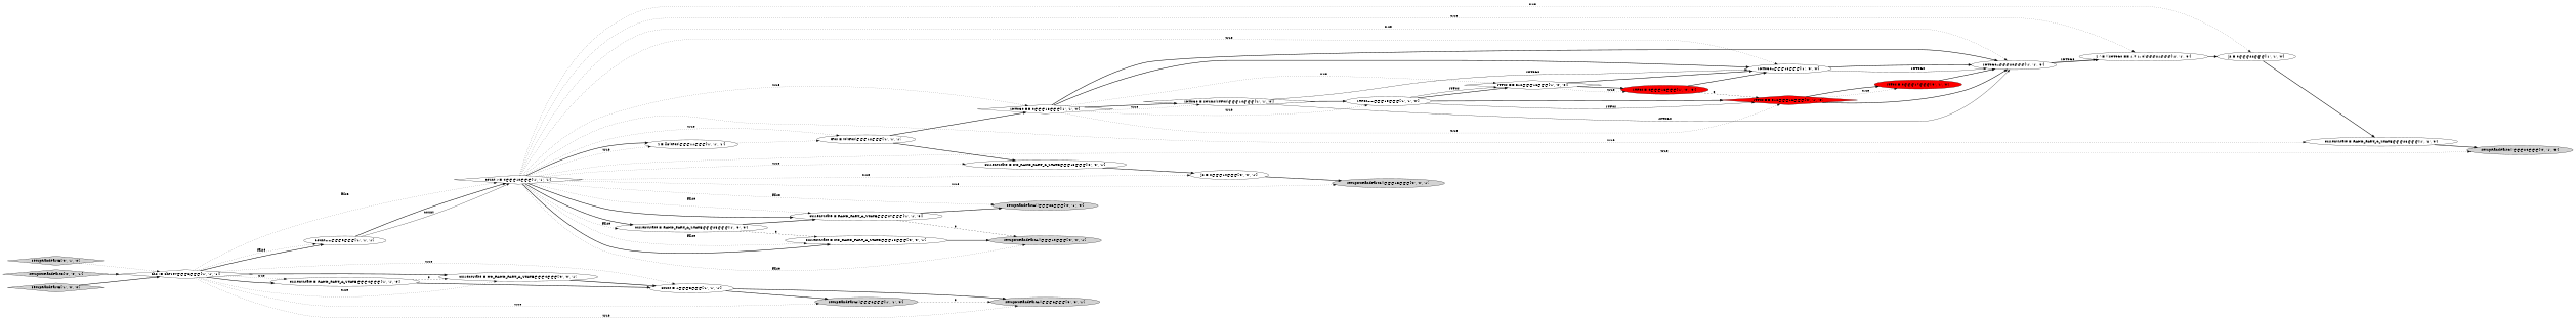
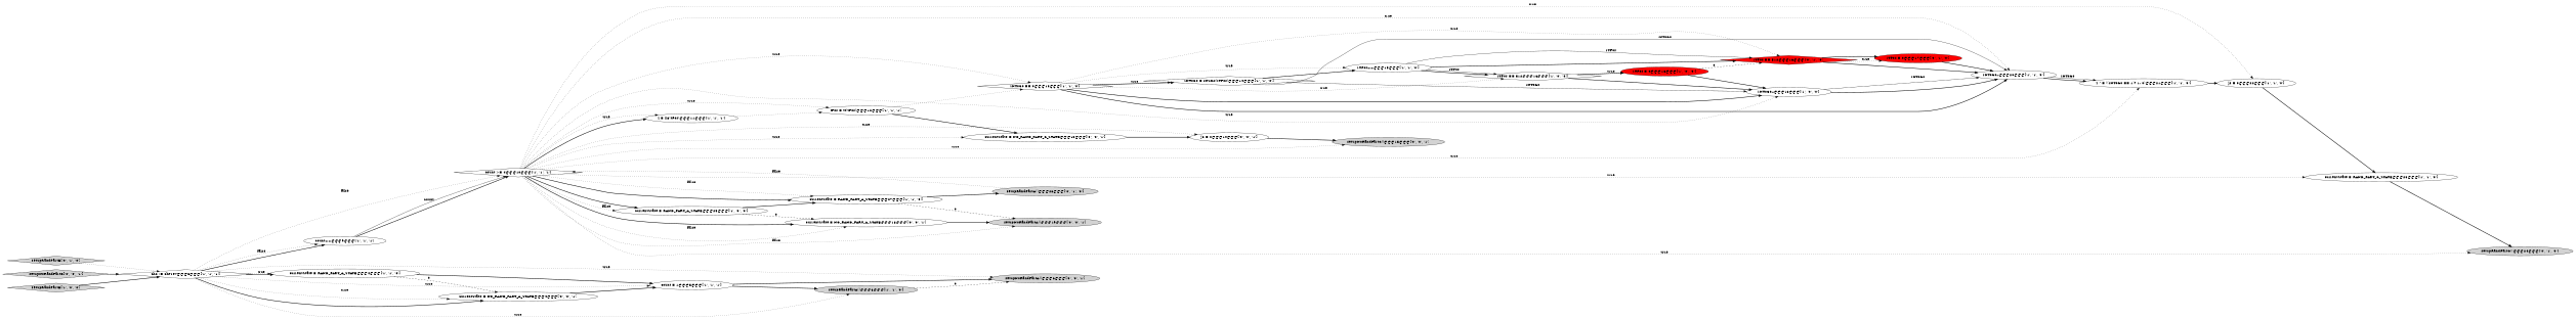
  digraph {
    rankdir=LR
    node [fillcolor=white shape=ellipse style=filled]
    edge [style=bold]
    n1 [label="count++@@@9@@@['1', '1', '1']"]
    n2 [label="count >= 4@@@10@@@['1', '1', '1']" shape=diamond]
    n3 [label="rNToGo--@@@18@@@['1', '0', '0']"]
    n4 [label="rNToGo--@@@20@@@['1', '1', '0']"]
    n5 [label="currentState = RAND_PART_A_STATE@@@25@@@['1', '0', '0']"]
    n6 [label="currentState = RAND_PART_A_STATE@@@27@@@['1', '1', '0']"]
    n7 [label="currentState = NO_RAND_PART_A_STATE@@@18@@@['0', '0', '1']"]
    n8 [fillcolor=lightgray label="setupRandPartA()@@@28@@@['0', '1', '0']"]
    n9 [label="tPos = tt(tPos(@@@12@@@['1', '1', '1']"]
    n10 [label="j2 = 0@@@22@@@['1', '1', '0']"]
    n11 [label="rNToGo == 0@@@13@@@['1', '1', '0']" shape=diamond]
    n12 [label="j2 = 0@@@14@@@['0', '0', '1']"]
    n13 [label="z ^= ((rNToGo == 1)? 1: 0)@@@21@@@['1', '1', '0']"]
    n14 [fillcolor=lightgray label="setupNoRandPartC()@@@15@@@['0', '0', '1']"]
    n15 [label="z = ll8(tPos(@@@11@@@['1', '1', '1']"]
    n16 [fillcolor=lightgray label="setupNoRandPartA()@@@19@@@['0', '0', '1']"]
    n17 [label="currentState = RAND_PART_C_STATE@@@23@@@['1', '1', '0']"]
    n18 [fillcolor=lightgray label="setupRandPartC()@@@24@@@['0', '1', '0']"]
    n19 [label="currentState = NO_RAND_PART_C_STATE@@@13@@@['0', '0', '1']"]
    n20 [fillcolor=lightgray label="setupRandPartB['0', '1', '0']" shape=diamond]
    n21 [label="ch2 != chPrev@@@3@@@['1', '1', '1']" shape=diamond]
    n22 [fillcolor=lightgray label="setupNoRandPartA()@@@6@@@['0', '0', '1']"]
    n23 [fillcolor=lightgray label="setupRandPartA()@@@6@@@['1', '1', '0']"]
    n24 [label="currentState = RAND_PART_A_STATE@@@4@@@['1', '1', '0']"]
    n25 [label="count = 1@@@5@@@['1', '1', '1']"]
    n26 [label="currentState = NO_RAND_PART_A_STATE@@@4@@@['0', '0', '1']"]
    n27 [label="rTPos++@@@15@@@['1', '1', '0']"]
    n28 [fillcolor=red label="rTPos == 512@@@16@@@['0', '1', '0']" shape=diamond]
    n29 [label="rTPos == 512@@@16@@@['1', '0', '0']" shape=diamond]
    n30 [label="rNToGo = rNums(rTPos(@@@14@@@['1', '1', '0']" shape=diamond]
    n31 [fillcolor=red label="rTPos = 0@@@17@@@['0', '1', '0']"]
    n32 [fillcolor=red label="rTPos = 0@@@16@@@['1', '0', '0']"]
    n33 [fillcolor=lightgray label="setupNoRandPartB['0', '0', '1']" shape=diamond]
    n34 [fillcolor=lightgray label="setupRandPartB['1', '0', '0']" shape=diamond]
    n1 -> n2
    n1 -> n2 [label=count style=solid]
    n2 -> n3 [label=true style=dotted]
    n2 -> n4 [label=true style=dotted]
    n2 -> n5
    n2 -> n5 [label=false style=dotted]
    n2 -> n6
    n2 -> n6 [label=false style=dotted]
    n2 -> n7
    n2 -> n7 [label=false style=dotted]
-   n2 -> n8 [label=false style=dotted]
+   n8 -> n2 [label=false style=dotted]
    n2 -> n9 [label=true style=dotted]
    n2 -> n10 [label=true style=dotted]
    n2 -> n11 [label=true style=dotted]
    n2 -> n12 [label=true style=dotted]
    n2 -> n13 [label=true style=dotted]
    n2 -> n14 [label=true style=dotted]
    n2 -> n15 [label=true style=dotted]
    n2 -> n15
    n2 -> n16 [label=false style=dotted]
    n2 -> n17 [label=true style=dotted]
    n2 -> n18 [label=true style=dotted]
    n2 -> n19 [label=true style=dotted]
    n3 -> n4
    n3 -> n4 [label=rNToGo style=solid]
    n4 -> n13
    n4 -> n13 [label=rNToGo style=solid]
    n5 -> n6
    n5 -> n7 [label=0 style=dashed]
    n6 -> n8
    n6 -> n16 [label=0 style=dashed]
    n7 -> n16
-   n9 -> n11
+   n9 -> n11 [style=dotted]
    n9 -> n19
    n10 -> n17
    n11 -> n3
    n11 -> n4
    n11 -> n27 [label=true style=dotted]
    n11 -> n28 [label=true style=dotted]
    n11 -> n29 [label=true style=dotted]
    n11 -> n30 [label=true style=dotted]
    n11 -> n30
    n12 -> n14
    n13 -> n10
    n15 -> n9 [style=dotted]
    n17 -> n18
    n19 -> n12
    n20 -> n21 [style=dotted]
    n21 -> n1
    n21 -> n1 [label=false style=dotted]
    n21 -> n2 [label=false style=dotted]
    n21 -> n22 [label=true style=dotted]
    n21 -> n23 [label=true style=dotted]
    n21 -> n24
    n21 -> n24 [label=true style=dotted]
    n21 -> n25 [label=true style=dotted]
    n21 -> n26 [label=true style=dotted]
    n21 -> n26
    n23 -> n22 [label=0 style=dashed]
    n24 -> n25
    n24 -> n26 [label=0 style=dashed]
    n25 -> n22
    n25 -> n23
    n26 -> n25
    n27 -> n28 [label=rTPos style=solid]
    n27 -> n28
    n27 -> n29
    n27 -> n29 [label=rTPos style=solid]
    n28 -> n4
    n28 -> n31
    n28 -> n31 [label=true style=dotted]
    n29 -> n3
    n29 -> n32 [label=true style=dotted]
    n29 -> n32
    n30 -> n3 [label=rNToGo style=solid]
    n30 -> n4 [label=rNToGo style=solid]
    n30 -> n27
    n31 -> n4
    n32 -> n3
    n32 -> n28 [label=0 style=dashed]
    n33 -> n21
    n34 -> n21
  }
